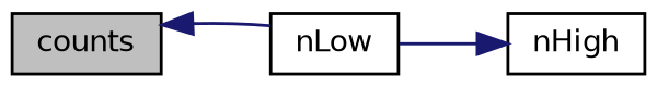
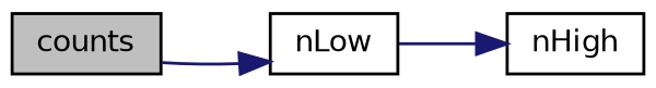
  digraph {
    rankdir=LR
    node [color=black fontname=Helvetica fontsize=10 shape=record]
    edge [color=midnightblue fontname=Helvetica fontsize=10 labelfontname=Helvetica labelfontsize=10 style=solid]
    n1 [fillcolor=grey75 fontcolor=black height=0.2 label=counts style=filled width=0.4]
    n2 [height=0.2 label=nLow width=0.4]
    n3 [height=0.2 label=nHigh width=0.4]
-   n2 -> n1
+   n1 -> n2
    n2 -> n3
  }
